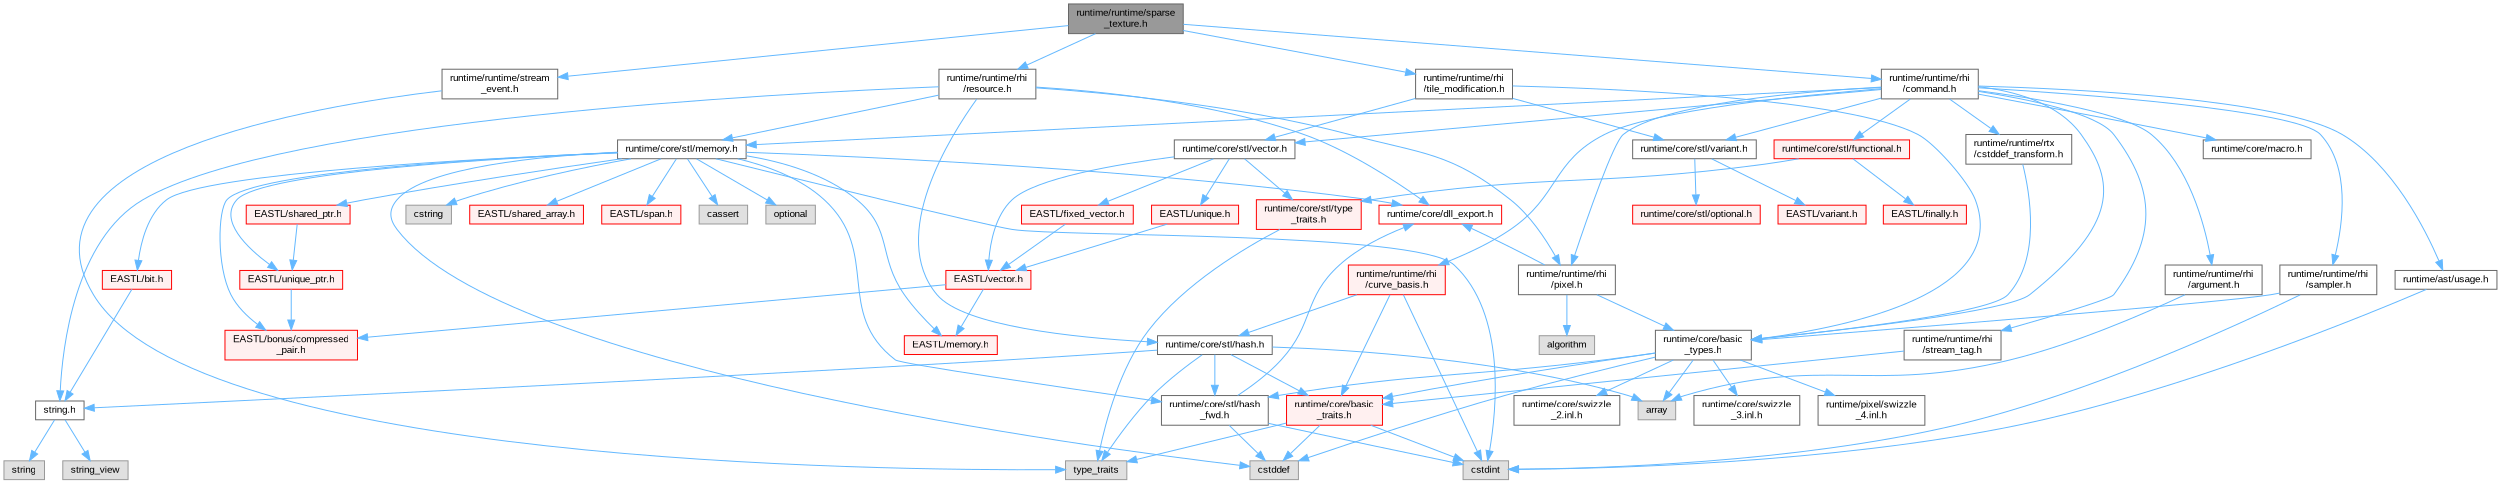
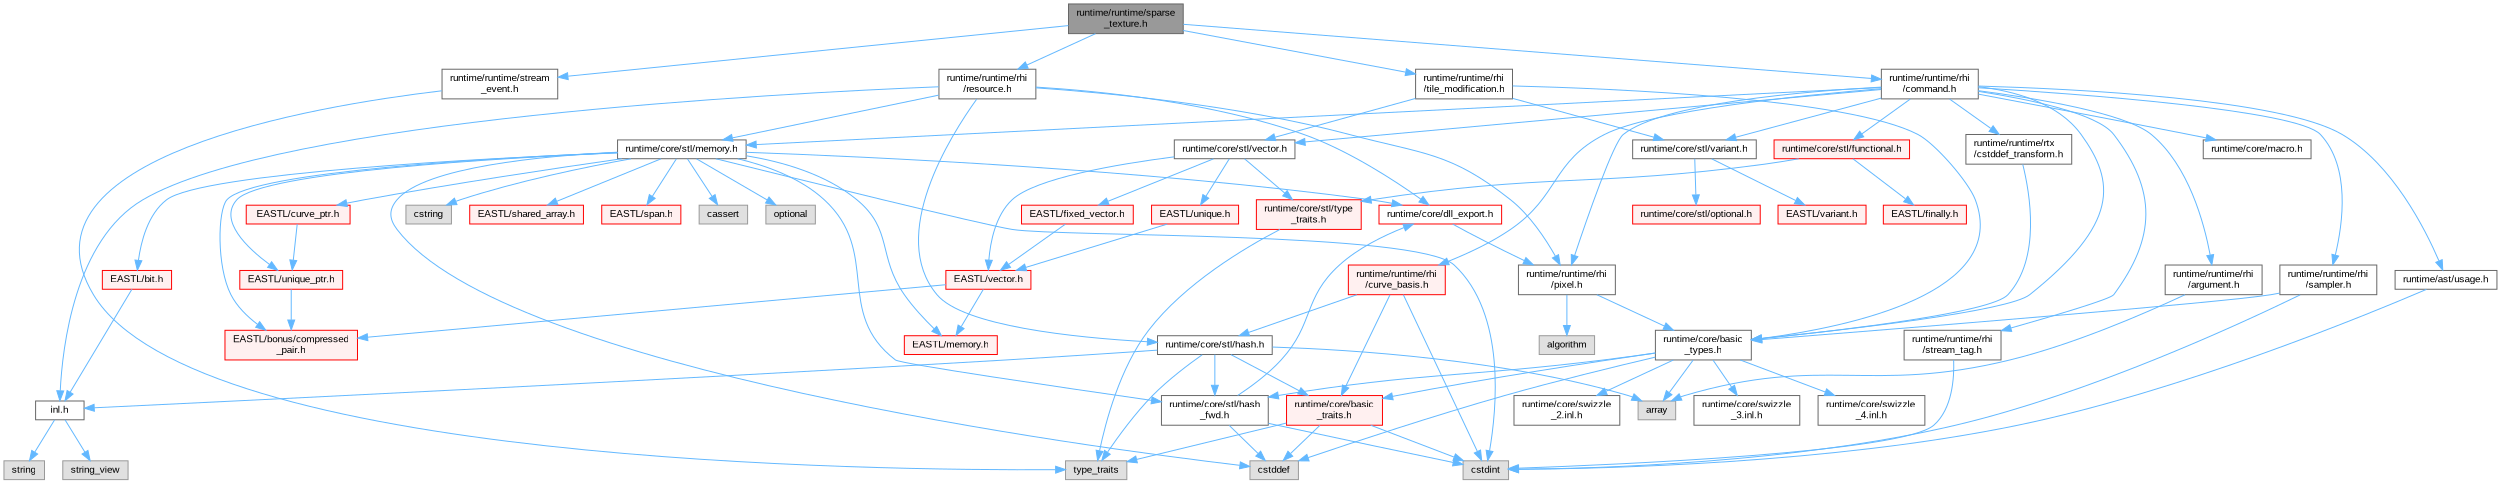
  digraph {
    fontname="Liberation Sans"
    node [color=grey40 fillcolor=white fontname="Liberation Sans" fontsize=10 shape=box style=filled]
    edge [color=steelblue1 fontname="Liberation Sans" fontsize=10 labelfontname=Helvetica labelfontsize=10 style=solid]
    n1 [color=gray40 fillcolor=grey60 fontcolor=black height=0.2 label="runtime/runtime/sparse\l_texture.h" width=0.4]
    n2 [height=0.2 label="runtime/runtime/rhi\l/resource.h" width=0.4]
    n3 [height=0.2 label="runtime/runtime/stream\l_event.h" width=0.4]
    n4 [height=0.2 label="runtime/runtime/rhi\l/command.h" width=0.4]
    n5 [height=0.2 label="runtime/runtime/rhi\l/tile_modification.h" width=0.4]
    n6 [color=red height=0.2 label="runtime/core/dll_export.h" width=0.4]
    n7 [height=0.2 label="runtime/core/stl/memory.h" width=0.4]
-   n8 [height=0.2 label="string.h" width=0.4]
+   n8 [height=0.2 label="inl.h" width=0.4]
    n9 [height=0.2 label="runtime/core/stl/hash.h" width=0.4]
    n10 [height=0.2 label="runtime/runtime/rhi\l/pixel.h" width=0.4]
    n11 [color=grey60 fillcolor="#E0E0E0" height=0.2 label=type_traits width=0.4]
    n12 [height=0.2 label="runtime/core/basic\l_types.h" width=0.4]
    n13 [height=0.2 label="runtime/core/macro.h" width=0.4]
    n14 [height=0.2 label="runtime/core/stl/vector.h" width=0.4]
    n15 [height=0.2 label="runtime/core/stl/variant.h" width=0.4]
    n16 [color=red fillcolor="#FFF0F0" height=0.2 label="runtime/core/stl/functional.h" width=0.4]
    n17 [height=0.2 label="runtime/ast/usage.h" width=0.4]
    n18 [height=0.2 label="runtime/runtime/rhi\l/stream_tag.h" width=0.4]
    n19 [height=0.2 label="runtime/runtime/rhi\l/sampler.h" width=0.4]
    n20 [height=0.2 label="runtime/runtime/rhi\l/argument.h" width=0.4]
    n21 [color=red fillcolor="#FFF0F0" height=0.2 label="runtime/runtime/rhi\l/curve_basis.h" width=0.4]
    n22 [height=0.2 label="runtime/runtime/rtx\l/cstddef_transform.h" width=0.4]
    n23 [color=grey60 fillcolor="#E0E0E0" height=0.2 label=cstddef width=0.4]
    n24 [color=grey60 fillcolor="#E0E0E0" height=0.2 label=cstdint width=0.4]
    n25 [color=grey60 fillcolor="#E0E0E0" height=0.2 label=cassert width=0.4]
    n26 [color=grey60 fillcolor="#E0E0E0" height=0.2 label=optional width=0.4]
    n27 [color=grey60 fillcolor="#E0E0E0" height=0.2 label=cstring width=0.4]
    n28 [color=red fillcolor="#FFF0F0" height=0.2 label="EASTL/bit.h" width=0.4]
    n29 [color=red fillcolor="#FFF0F0" height=0.2 label="EASTL/memory.h" width=0.4]
    n30 [color=red fillcolor="#FFF0F0" height=0.2 label="EASTL/shared_array.h" width=0.4]
    n31 [color=red fillcolor="#FFF0F0" height=0.2 label="EASTL/unique_ptr.h" width=0.4]
    n32 [color=red fillcolor="#FFF0F0" height=0.2 label="EASTL/bonus/compressed\l_pair.h" width=0.4]
-   n33 [color=red fillcolor="#FFF0F0" height=0.2 label="EASTL/shared_ptr.h" width=0.4]
+   n33 [color=red fillcolor="#FFF0F0" height=0.2 label="EASTL/curve_ptr.h" width=0.4]
    n34 [color=red fillcolor="#FFF0F0" height=0.2 label="EASTL/span.h" width=0.4]
    n35 [height=0.2 label="runtime/core/stl/hash\l_fwd.h" width=0.4]
    n36 [color=grey60 fillcolor="#E0E0E0" height=0.2 label=string width=0.4]
    n37 [color=grey60 fillcolor="#E0E0E0" height=0.2 label=string_view width=0.4]
    n38 [color=grey60 fillcolor="#E0E0E0" height=0.2 label=array width=0.4]
    n39 [color=red fillcolor="#FFF0F0" height=0.2 label="runtime/core/basic\l_traits.h" width=0.4]
    n40 [color=grey60 fillcolor="#E0E0E0" height=0.2 label=algorithm width=0.4]
    n41 [height=0.2 label="runtime/core/swizzle\l_2.inl.h" width=0.4]
    n42 [height=0.2 label="runtime/core/swizzle\l_3.inl.h" width=0.4]
-   n43 [height=0.2 label="runtime/pixel/swizzle\l_4.inl.h" width=0.4]
+   n43 [height=0.2 label="runtime/core/swizzle\l_4.inl.h" width=0.4]
    n44 [color=red fillcolor="#FFF0F0" height=0.2 label="EASTL/vector.h" width=0.4]
    n45 [color=red fillcolor="#FFF0F0" height=0.2 label="EASTL/fixed_vector.h" width=0.4]
    n46 [color=red fillcolor="#FFF0F0" height=0.2 label="EASTL/unique.h" width=0.4]
    n47 [color=red fillcolor="#FFF0F0" height=0.2 label="runtime/core/stl/type\l_traits.h" width=0.4]
    n48 [color=red fillcolor="#FFF0F0" height=0.2 label="runtime/core/stl/optional.h" width=0.4]
    n49 [color=red fillcolor="#FFF0F0" height=0.2 label="EASTL/variant.h" width=0.4]
    n50 [color=red fillcolor="#FFF0F0" height=0.2 label="EASTL/finally.h" width=0.4]
    n1 -> n2
    n1 -> n3
    n1 -> n4
    n1 -> n5
    n2 -> n6
    n2 -> n7
    n2 -> n8
    n2 -> n9
    n2 -> n10
    n3 -> n11
    n4 -> n7
    n4 -> n10
    n4 -> n12
    n4 -> n13
    n4 -> n14
    n4 -> n15
    n4 -> n16
    n4 -> n17
    n4 -> n18
    n4 -> n19
    n4 -> n20
    n4 -> n21
    n4 -> n22
    n5 -> n12
    n5 -> n14
    n5 -> n15
    n7 -> n6
    n7 -> n23
    n7 -> n24
    n7 -> n25
    n7 -> n26
    n7 -> n27
    n7 -> n28
    n7 -> n29
    n7 -> n30
    n7 -> n31
    n7 -> n32
    n7 -> n33
    n7 -> n34
    n7 -> n35
    n8 -> n36
    n8 -> n37
    n9 -> n8
    n9 -> n11
    n9 -> n35
    n9 -> n38
    n9 -> n39
-   n10 -> n6
+   n6 -> n10
    n10 -> n12
    n10 -> n40
    n12 -> n23
    n12 -> n35
    n12 -> n38
    n12 -> n39
    n12 -> n41
    n12 -> n42
    n12 -> n43
    n14 -> n44
    n14 -> n45
    n14 -> n46
    n14 -> n47
    n15 -> n48
    n15 -> n49
    n16 -> n47
    n16 -> n50
    n17 -> n24
-   n18 -> n39
+   n18 -> n24
    n19 -> n12
    n19 -> n24
    n20 -> n38
    n21 -> n9
    n21 -> n24
    n21 -> n39
    n22 -> n12
    n28 -> n8
    n31 -> n32
    n33 -> n31
    n35 -> n6
    n35 -> n23
    n35 -> n24
    n39 -> n11
    n39 -> n23
    n39 -> n24
    n44 -> n29
    n44 -> n32
    n45 -> n44
    n46 -> n44
    n47 -> n11
  }
